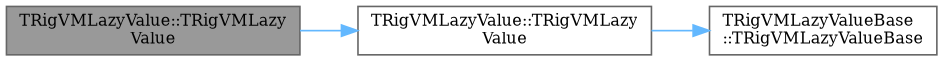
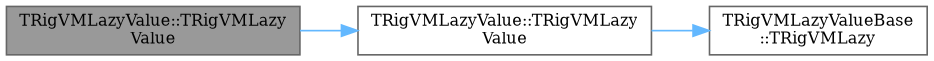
  digraph {
    rankdir=LR
    fontname="DejaVu Serif"
    node [color=grey40 fillcolor=white fontname="DejaVu Serif" fontsize=10 shape=box style=filled]
    edge [color=steelblue1 fontname="DejaVu Serif" fontsize=10 labelfontname=Helvetica labelfontsize=10 style=solid]
    n1 [color=gray40 fillcolor=grey60 fontcolor=black height=0.2 label="TRigVMLazyValue::TRigVMLazy\lValue" width=0.4]
    n2 [height=0.2 label="TRigVMLazyValue::TRigVMLazy\lValue" width=0.4]
-   n3 [height=0.2 label="TRigVMLazyValueBase\l::TRigVMLazyValueBase" width=0.4]
+   n3 [height=0.2 label="TRigVMLazyValueBase\l::TRigVMLazy" width=0.4]
    n1 -> n2
    n2 -> n3
  }
